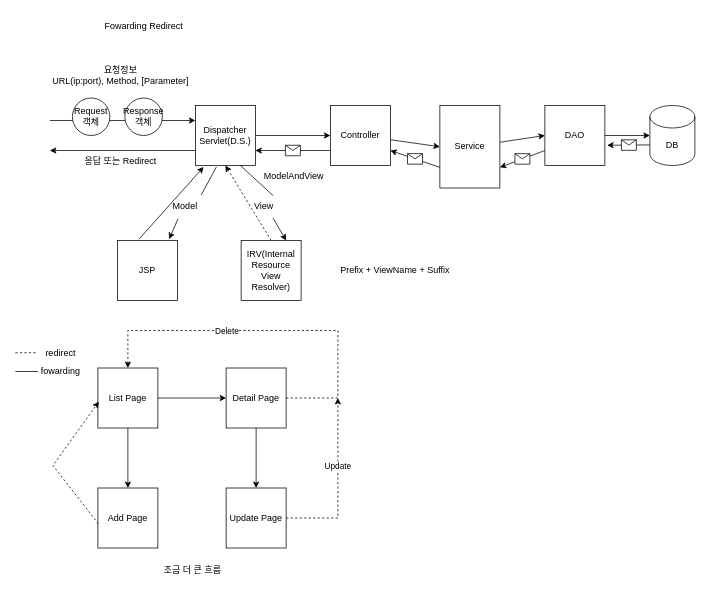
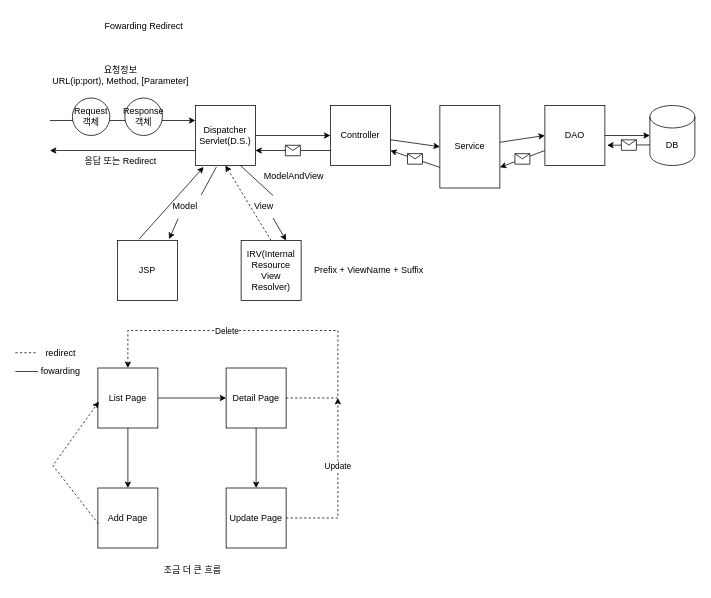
  <mxCell id="0" />
  <mxCell id="1" parent="0" />
  <mxCell id="2" value="DB" style="shape=cylinder3;whiteSpace=wrap;html=1;boundedLbl=1;backgroundOutline=1;size=15;" parent="1" vertex="1"><mxGeometry x="866" y="140" width="60" height="80" as="geometry" /></mxCell>
  <mxCell id="3" value="DAO" style="whiteSpace=wrap;html=1;aspect=fixed;" parent="1" vertex="1"><mxGeometry x="726" y="140" width="80" height="80" as="geometry" /></mxCell>
  <mxCell id="4" value="Service" style="whiteSpace=wrap;html=1;aspect=fixed;" parent="1" vertex="1"><mxGeometry x="586" y="140" width="80" height="110" as="geometry" /></mxCell>
  <mxCell id="5" value="JSP" style="whiteSpace=wrap;html=1;aspect=fixed;" parent="1" vertex="1"><mxGeometry x="156" y="320" width="80" height="80" as="geometry" /></mxCell>
  <mxCell id="6" value="Dispatcher Servlet(D.S.)" style="whiteSpace=wrap;html=1;aspect=fixed;" parent="1" vertex="1"><mxGeometry x="260" y="140" width="80" height="80" as="geometry" /></mxCell>
  <mxCell id="7" value="IRV(Internal Resource View Resolver)" style="whiteSpace=wrap;html=1;aspect=fixed;" parent="1" vertex="1"><mxGeometry x="321" y="320" width="80" height="80" as="geometry" /></mxCell>
  <mxCell id="8" value="" style="endArrow=classic;html=1;rounded=0;startArrow=none;" parent="1" source="11" edge="1"><mxGeometry width="50" height="50" relative="1" as="geometry"><mxPoint x="466" y="230" as="sourcePoint" /><mxPoint x="506" y="180" as="targetPoint" /></mxGeometry></mxCell>
  <mxCell id="9" value="" style="endArrow=classic;html=1;rounded=0;exitX=0;exitY=0;exitDx=0;exitDy=52.5;exitPerimeter=0;entryX=1.038;entryY=0.663;entryDx=0;entryDy=0;entryPerimeter=0;" parent="1" source="2" target="3" edge="1"><mxGeometry relative="1" as="geometry"><mxPoint x="686" y="330" as="sourcePoint" /><mxPoint x="786" y="330" as="targetPoint" /></mxGeometry></mxCell>
  <mxCell id="10" value="" style="shape=message;html=1;outlineConnect=0;" parent="9" vertex="1"><mxGeometry width="20" height="14" relative="1" as="geometry"><mxPoint x="-10" y="-7" as="offset" /></mxGeometry></mxCell>
  <mxCell id="11" value="Controller" style="whiteSpace=wrap;html=1;aspect=fixed;" parent="1" vertex="1"><mxGeometry x="440" y="140" width="80" height="80" as="geometry" /></mxCell>
  <mxCell id="12" value="" style="endArrow=classic;html=1;rounded=0;entryX=0;entryY=0.5;entryDx=0;entryDy=0;" parent="1" source="6" target="11" edge="1"><mxGeometry width="50" height="50" relative="1" as="geometry"><mxPoint x="386" y="230" as="sourcePoint" /><mxPoint x="436" y="180" as="targetPoint" /></mxGeometry></mxCell>
  <mxCell id="13" value="" style="endArrow=classic;html=1;rounded=0;entryX=0;entryY=0.5;entryDx=0;entryDy=0;" parent="1" source="11" target="4" edge="1"><mxGeometry width="50" height="50" relative="1" as="geometry"><mxPoint x="520" y="230" as="sourcePoint" /><mxPoint x="586" y="180" as="targetPoint" /></mxGeometry></mxCell>
  <mxCell id="14" value="" style="endArrow=classic;html=1;rounded=0;entryX=0;entryY=0.5;entryDx=0;entryDy=0;" parent="1" source="4" target="3" edge="1"><mxGeometry width="50" height="50" relative="1" as="geometry"><mxPoint x="666" y="230" as="sourcePoint" /><mxPoint x="726" y="180" as="targetPoint" /></mxGeometry></mxCell>
  <mxCell id="15" value="" style="endArrow=classic;html=1;rounded=0;entryX=0;entryY=0.5;entryDx=0;entryDy=0;entryPerimeter=0;" parent="1" source="3" target="2" edge="1"><mxGeometry width="50" height="50" relative="1" as="geometry"><mxPoint x="806" y="230" as="sourcePoint" /><mxPoint x="876.711" y="180" as="targetPoint" /></mxGeometry></mxCell>
  <mxCell id="16" value="" style="endArrow=classic;html=1;rounded=0;exitX=0;exitY=0.75;exitDx=0;exitDy=0;entryX=1;entryY=0.75;entryDx=0;entryDy=0;" parent="1" source="3" target="4" edge="1"><mxGeometry relative="1" as="geometry"><mxPoint x="676" y="280" as="sourcePoint" /><mxPoint x="776" y="280" as="targetPoint" /></mxGeometry></mxCell>
  <mxCell id="17" value="" style="shape=message;html=1;outlineConnect=0;" parent="16" vertex="1"><mxGeometry width="20" height="14" relative="1" as="geometry"><mxPoint x="-10" y="-7" as="offset" /></mxGeometry></mxCell>
  <mxCell id="18" value="" style="endArrow=classic;html=1;rounded=0;exitX=0;exitY=0.75;exitDx=0;exitDy=0;entryX=1;entryY=0.75;entryDx=0;entryDy=0;" parent="1" source="4" target="11" edge="1"><mxGeometry relative="1" as="geometry"><mxPoint x="676" y="280" as="sourcePoint" /><mxPoint x="776" y="280" as="targetPoint" /></mxGeometry></mxCell>
  <mxCell id="19" value="" style="shape=message;html=1;outlineConnect=0;" parent="18" vertex="1"><mxGeometry width="20" height="14" relative="1" as="geometry"><mxPoint x="-10" y="-7" as="offset" /></mxGeometry></mxCell>
  <mxCell id="20" value="" style="endArrow=classic;html=1;rounded=0;exitX=0;exitY=0.75;exitDx=0;exitDy=0;entryX=1;entryY=0.75;entryDx=0;entryDy=0;" parent="1" source="11" target="6" edge="1"><mxGeometry relative="1" as="geometry"><mxPoint x="676" y="280" as="sourcePoint" /><mxPoint x="776" y="280" as="targetPoint" /></mxGeometry></mxCell>
  <mxCell id="21" value="" style="shape=message;html=1;outlineConnect=0;" parent="20" vertex="1"><mxGeometry width="20" height="14" relative="1" as="geometry"><mxPoint x="-10" y="-7" as="offset" /></mxGeometry></mxCell>
  <mxCell id="22" value="ModelAndView" style="text;html=1;align=center;verticalAlign=middle;resizable=0;points=[];autosize=1;strokeColor=none;fillColor=none;" parent="1" vertex="1"><mxGeometry x="341" y="220" width="100" height="30" as="geometry" /></mxCell>
  <mxCell id="23" value="" style="endArrow=classic;html=1;rounded=0;exitX=0.75;exitY=1;exitDx=0;exitDy=0;entryX=0.75;entryY=0;entryDx=0;entryDy=0;startArrow=none;" parent="1" source="28" target="7" edge="1"><mxGeometry width="50" height="50" relative="1" as="geometry"><mxPoint x="706" y="310" as="sourcePoint" /><mxPoint x="376" y="320" as="targetPoint" /></mxGeometry></mxCell>
- <mxCell id="24" value="Prefix + ViewName + Suffix" style="text;html=1;align=center;verticalAlign=middle;resizable=0;points=[];autosize=1;strokeColor=none;fillColor=none;" parent="1" vertex="1"><mxGeometry x="441" y="345" width="170" height="30" as="geometry" /></mxCell>
+ <mxCell id="24" value="Prefix + ViewName + Suffix" style="text;html=1;align=center;verticalAlign=middle;resizable=0;points=[];autosize=1;strokeColor=none;fillColor=none;" parent="1" vertex="1"><mxGeometry x="406" y="345" width="170" height="30" as="geometry" /></mxCell>
  <mxCell id="25" value="" style="endArrow=classic;html=1;rounded=0;exitX=0.5;exitY=0;exitDx=0;exitDy=0;exitPerimeter=0;entryX=0.5;entryY=1;entryDx=0;entryDy=0;dashed=1;" parent="1" source="7" target="6" edge="1"><mxGeometry width="50" height="50" relative="1" as="geometry"><mxPoint x="706" y="310" as="sourcePoint" /><mxPoint x="756" y="260" as="targetPoint" /></mxGeometry></mxCell>
  <mxCell id="26" value="" style="endArrow=classic;html=1;rounded=0;exitX=0.35;exitY=1.025;exitDx=0;exitDy=0;entryX=0.863;entryY=-0.025;entryDx=0;entryDy=0;exitPerimeter=0;entryPerimeter=0;startArrow=none;" parent="1" source="30" target="5" edge="1"><mxGeometry width="50" height="50" relative="1" as="geometry"><mxPoint x="706" y="310" as="sourcePoint" /><mxPoint x="756" y="260" as="targetPoint" /></mxGeometry></mxCell>
  <mxCell id="27" value="" style="endArrow=none;html=1;rounded=0;exitX=0.75;exitY=1;exitDx=0;exitDy=0;entryX=0.75;entryY=0;entryDx=0;entryDy=0;" parent="1" source="6" target="28" edge="1"><mxGeometry width="50" height="50" relative="1" as="geometry"><mxPoint x="320" y="220" as="sourcePoint" /><mxPoint x="381" y="320" as="targetPoint" /></mxGeometry></mxCell>
  <mxCell id="28" value="View" style="text;html=1;align=center;verticalAlign=middle;resizable=0;points=[];autosize=1;strokeColor=none;fillColor=none;" parent="1" vertex="1"><mxGeometry x="326" y="260" width="50" height="30" as="geometry" /></mxCell>
  <mxCell id="29" value="" style="endArrow=none;html=1;rounded=0;exitX=0.35;exitY=1.025;exitDx=0;exitDy=0;entryX=0.863;entryY=-0.025;entryDx=0;entryDy=0;exitPerimeter=0;entryPerimeter=0;" parent="1" source="6" target="30" edge="1"><mxGeometry width="50" height="50" relative="1" as="geometry"><mxPoint x="288" y="222" as="sourcePoint" /><mxPoint x="225.04" y="318" as="targetPoint" /></mxGeometry></mxCell>
  <mxCell id="30" value="Model" style="text;html=1;align=center;verticalAlign=middle;resizable=0;points=[];autosize=1;strokeColor=none;fillColor=none;" parent="1" vertex="1"><mxGeometry x="216" y="260" width="60" height="30" as="geometry" /></mxCell>
  <mxCell id="31" value="" style="endArrow=classic;html=1;rounded=0;exitX=0.363;exitY=-0.025;exitDx=0;exitDy=0;exitPerimeter=0;entryX=0.138;entryY=1.025;entryDx=0;entryDy=0;entryPerimeter=0;" parent="1" source="5" target="6" edge="1"><mxGeometry width="50" height="50" relative="1" as="geometry"><mxPoint x="166" y="290" as="sourcePoint" /><mxPoint x="216" y="240" as="targetPoint" /></mxGeometry></mxCell>
  <mxCell id="32" value="" style="endArrow=classic;html=1;rounded=0;exitX=0;exitY=0.75;exitDx=0;exitDy=0;" parent="1" source="6" edge="1"><mxGeometry width="50" height="50" relative="1" as="geometry"><mxPoint x="706" y="310" as="sourcePoint" /><mxPoint x="66" y="200" as="targetPoint" /></mxGeometry></mxCell>
  <mxCell id="33" value="" style="endArrow=classic;html=1;rounded=0;entryX=0;entryY=0.25;entryDx=0;entryDy=0;" parent="1" target="6" edge="1"><mxGeometry width="50" height="50" relative="1" as="geometry"><mxPoint x="66" y="160" as="sourcePoint" /><mxPoint x="666" y="220" as="targetPoint" /></mxGeometry></mxCell>
  <mxCell id="34" value="요청정보&lt;br&gt;URL(ip:port), Method, [Parameter]" style="text;html=1;align=center;verticalAlign=middle;resizable=0;points=[];autosize=1;strokeColor=none;fillColor=none;" parent="1" vertex="1"><mxGeometry x="60" y="80" width="200" height="40" as="geometry" /></mxCell>
  <mxCell id="35" value="Request&lt;br&gt;객체" style="ellipse;whiteSpace=wrap;html=1;aspect=fixed;" parent="1" vertex="1"><mxGeometry x="96" y="130" width="50" height="50" as="geometry" /></mxCell>
  <mxCell id="36" value="Response&lt;br&gt;객체" style="ellipse;whiteSpace=wrap;html=1;aspect=fixed;" parent="1" vertex="1"><mxGeometry x="166" y="130" width="50" height="50" as="geometry" /></mxCell>
  <mxCell id="37" value="Fowarding Redirect" style="text;html=1;align=center;verticalAlign=middle;resizable=0;points=[];autosize=1;strokeColor=none;fillColor=none;" parent="1" vertex="1"><mxGeometry x="126" y="20" width="130" height="30" as="geometry" /></mxCell>
  <mxCell id="38" value="응답 또는 Redirect" style="text;html=1;align=center;verticalAlign=middle;resizable=0;points=[];autosize=1;strokeColor=none;fillColor=none;" parent="1" vertex="1"><mxGeometry x="100" y="200" width="120" height="30" as="geometry" /></mxCell>
  <mxCell id="39" value="" style="edgeStyle=orthogonalEdgeStyle;rounded=0;orthogonalLoop=1;jettySize=auto;html=1;" parent="1" source="41" target="43" edge="1"><mxGeometry relative="1" as="geometry" /></mxCell>
  <mxCell id="40" value="" style="edgeStyle=orthogonalEdgeStyle;rounded=0;orthogonalLoop=1;jettySize=auto;html=1;" parent="1" source="41" target="44" edge="1"><mxGeometry relative="1" as="geometry" /></mxCell>
  <mxCell id="41" value="List Page" style="whiteSpace=wrap;html=1;aspect=fixed;" parent="1" vertex="1"><mxGeometry x="130" y="490" width="80" height="80" as="geometry" /></mxCell>
  <mxCell id="42" value="" style="edgeStyle=orthogonalEdgeStyle;rounded=0;orthogonalLoop=1;jettySize=auto;html=1;" parent="1" source="43" target="48" edge="1"><mxGeometry relative="1" as="geometry" /></mxCell>
  <mxCell id="43" value="Detail Page" style="whiteSpace=wrap;html=1;aspect=fixed;" parent="1" vertex="1"><mxGeometry x="301" y="490" width="80" height="80" as="geometry" /></mxCell>
  <mxCell id="44" value="Add Page" style="whiteSpace=wrap;html=1;aspect=fixed;" parent="1" vertex="1"><mxGeometry x="130" y="650" width="80" height="80" as="geometry" /></mxCell>
  <mxCell id="45" value="" style="endArrow=classic;html=1;rounded=0;exitX=0.008;exitY=0.595;exitDx=0;exitDy=0;exitPerimeter=0;entryX=0.017;entryY=0.561;entryDx=0;entryDy=0;entryPerimeter=0;dashed=1;" parent="1" source="44" target="41" edge="1"><mxGeometry width="50" height="50" relative="1" as="geometry"><mxPoint x="130" y="690" as="sourcePoint" /><mxPoint x="180" y="640" as="targetPoint" /><Array as="points"><mxPoint x="70" y="620" /></Array></mxGeometry></mxCell>
  <mxCell id="46" value="" style="endArrow=classic;html=1;rounded=0;dashed=1;exitX=1;exitY=0.5;exitDx=0;exitDy=0;entryX=0.5;entryY=0;entryDx=0;entryDy=0;" parent="1" source="43" target="41" edge="1"><mxGeometry width="50" height="50" relative="1" as="geometry"><mxPoint x="381" y="530" as="sourcePoint" /><mxPoint x="431" y="480" as="targetPoint" /><Array as="points"><mxPoint x="450" y="530" /><mxPoint x="450" y="440" /><mxPoint x="170" y="440" /></Array></mxGeometry></mxCell>
  <mxCell id="47" value="Delete" style="edgeLabel;html=1;align=center;verticalAlign=middle;resizable=0;points=[];" parent="46" vertex="1" connectable="0"><mxGeometry x="0.325" relative="1" as="geometry"><mxPoint x="16" as="offset" /></mxGeometry></mxCell>
  <mxCell id="48" value="Update Page" style="whiteSpace=wrap;html=1;aspect=fixed;" parent="1" vertex="1"><mxGeometry x="301" y="650" width="80" height="80" as="geometry" /></mxCell>
  <mxCell id="49" value="" style="endArrow=none;html=1;rounded=0;dashed=1;" parent="1" edge="1"><mxGeometry width="50" height="50" relative="1" as="geometry"><mxPoint x="20" y="469.66" as="sourcePoint" /><mxPoint x="50" y="469.66" as="targetPoint" /></mxGeometry></mxCell>
  <mxCell id="50" value="redirect" style="text;html=1;align=center;verticalAlign=middle;resizable=0;points=[];autosize=1;strokeColor=none;fillColor=none;" parent="1" vertex="1"><mxGeometry x="50" y="455" width="60" height="30" as="geometry" /></mxCell>
  <mxCell id="51" value="" style="endArrow=classic;html=1;rounded=0;dashed=1;exitX=1;exitY=0.5;exitDx=0;exitDy=0;" parent="1" source="48" edge="1"><mxGeometry width="50" height="50" relative="1" as="geometry"><mxPoint x="381" y="690" as="sourcePoint" /><mxPoint x="450" y="530" as="targetPoint" /><Array as="points"><mxPoint x="450" y="690" /></Array></mxGeometry></mxCell>
  <mxCell id="52" value="Update" style="edgeLabel;html=1;align=center;verticalAlign=middle;resizable=0;points=[];" parent="51" vertex="1" connectable="0"><mxGeometry x="0.211" y="1" relative="1" as="geometry"><mxPoint as="offset" /></mxGeometry></mxCell>
  <mxCell id="53" value="" style="endArrow=none;html=1;rounded=0;" parent="1" edge="1"><mxGeometry width="50" height="50" relative="1" as="geometry"><mxPoint x="20" y="494.66" as="sourcePoint" /><mxPoint x="50" y="494.66" as="targetPoint" /></mxGeometry></mxCell>
  <mxCell id="54" value="fowarding" style="text;html=1;align=center;verticalAlign=middle;resizable=0;points=[];autosize=1;strokeColor=none;fillColor=none;" parent="1" vertex="1"><mxGeometry x="40" y="480" width="80" height="30" as="geometry" /></mxCell>
  <mxCell id="55" value="조금 더 큰 흐름" style="text;html=1;align=center;verticalAlign=middle;resizable=0;points=[];autosize=1;strokeColor=none;fillColor=none;" parent="1" vertex="1"><mxGeometry x="201" y="745" width="110" height="30" as="geometry" /></mxCell>
